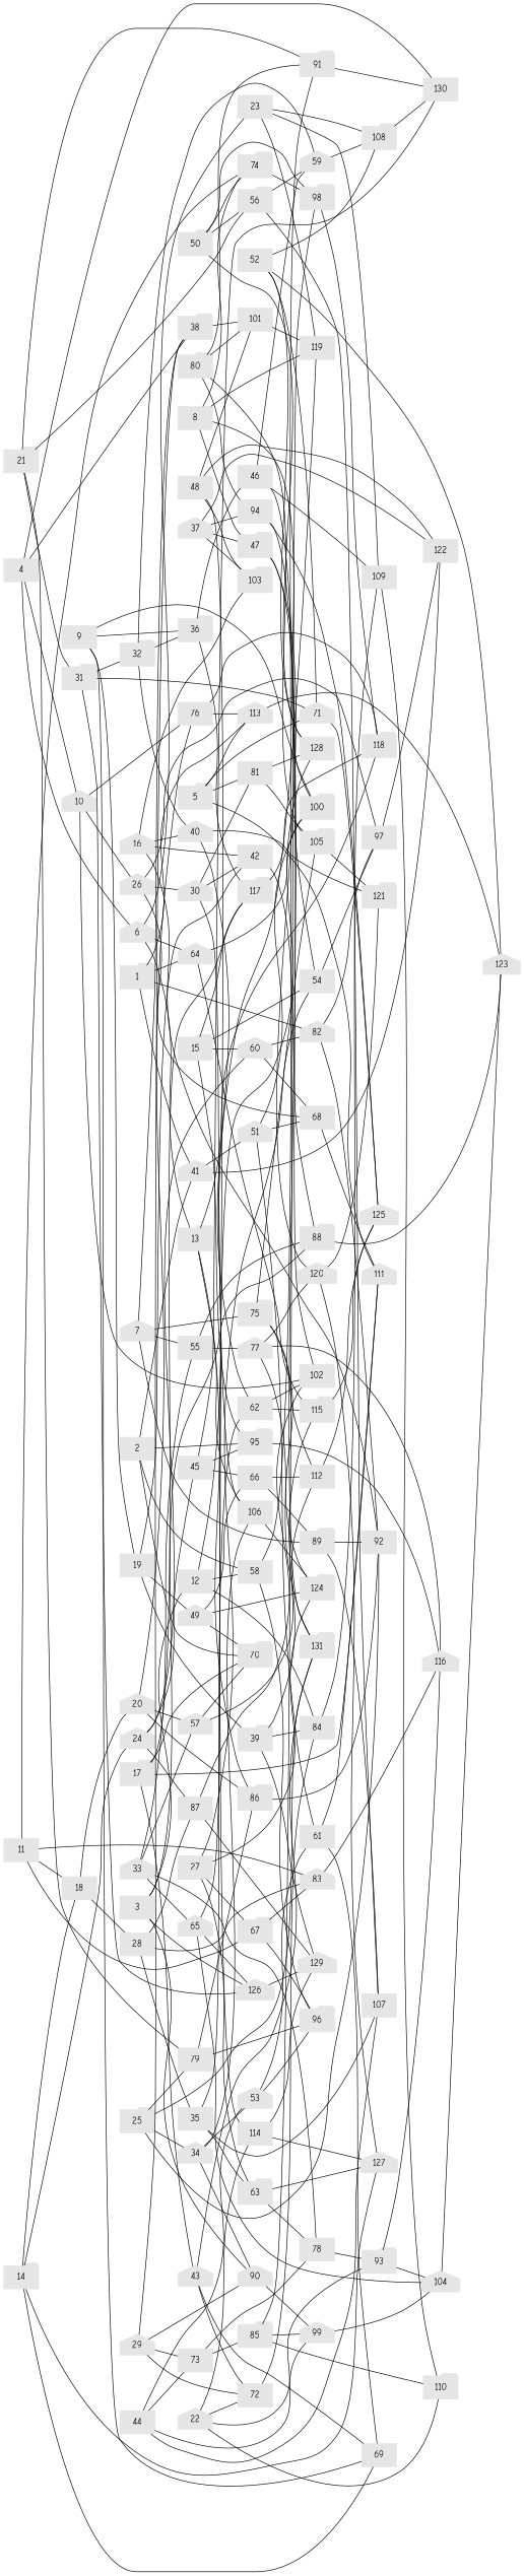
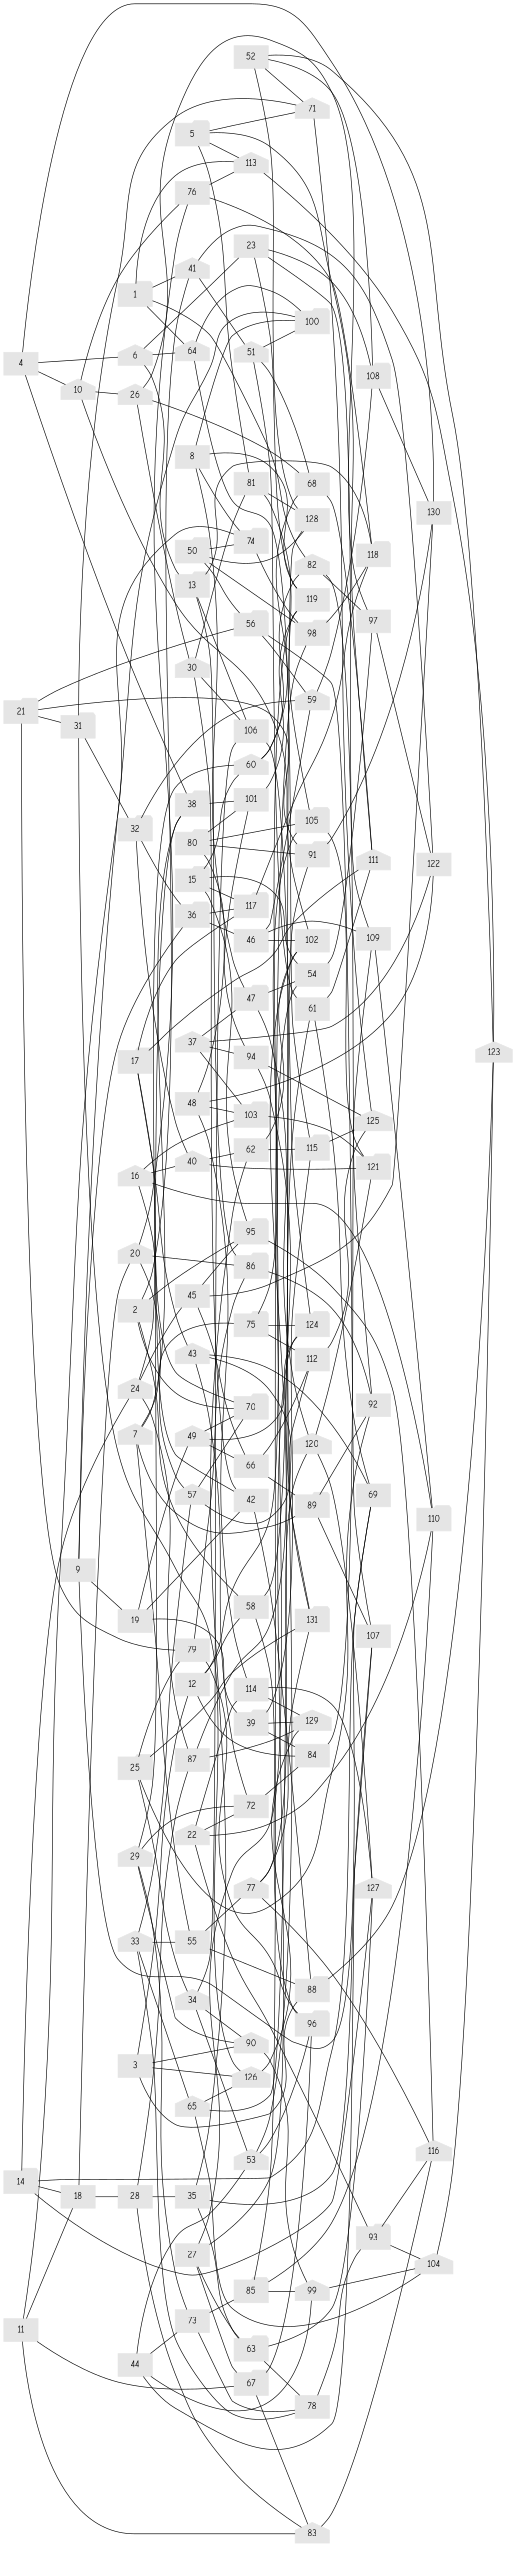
  graph {
    fontname="Comic Neue"
    rankdir=LR
    node [color=gray90 fontname="Comic Neue" shape=box style=filled]
    edge [fontname="Comic Neue"]
    1 [shape=folder]
    41 [shape=house]
    64 [shape=house]
    82 [shape=house]
    113 [shape=house]
    122
    51 [shape=house]
    100 [shape=folder]
    115 [shape=folder]
    92
    97
    123 [shape=house]
    2
    58
    70 [shape=folder]
    95 [shape=folder]
    91 [shape=folder]
    96 [shape=folder]
    116 [shape=house]
    3
    12
    88 [shape=folder]
    90 [shape=house]
    126 [shape=house]
    119
    84
    99 [shape=house]
    129 [shape=house]
    6 [shape=house]
    4
    10 [shape=house]
    38 [shape=folder]
    130
    13 [shape=folder]
    23
    26 [shape=house]
    76
    102
    101
    5 [shape=folder]
    71 [shape=house]
    81
    111 [shape=house]
    125 [shape=house]
    128
    105 [shape=folder]
    86 [shape=folder]
    106
    118 [shape=folder]
    108 [shape=folder]
    109
    7 [shape=house]
    55
    75 [shape=folder]
    89 [shape=folder]
    77 [shape=house]
    124 [shape=folder]
    112
    107
    47 [shape=folder]
    8
    74 [shape=folder]
    54
    120 [shape=house]
    98 [shape=folder]
    9
    19
    36 [shape=folder]
    69
    42
    39 [shape=folder]
    49 [shape=house]
    117 [shape=folder]
    46
    30 [shape=house]
    68
    11
    18
    67 [shape=folder]
    83 [shape=house]
    20 [shape=house]
    28
    14 [shape=folder]
    24 [shape=house]
    127 [shape=house]
    60 [shape=house]
    45
    87
    15 [shape=folder]
    16 [shape=house]
    40 [shape=house]
    103 [shape=folder]
    110 [shape=folder]
    62
    121 [shape=folder]
    17 [shape=folder]
    43 [shape=house]
    72
    131 [shape=folder]
    57 [shape=house]
    35
    66
    21 [shape=folder]
    31 [shape=folder]
    56 [shape=folder]
    79
    32 [shape=folder]
    59 [shape=house]
    22 [shape=house]
    93 [shape=folder]
    114
    104 [shape=house]
    25 [shape=folder]
    34 [shape=house]
    53 [shape=house]
    27
    63 [shape=folder]
    78
    29 [shape=house]
    73
    85 [shape=folder]
    33 [shape=house]
    65 [shape=house]
    61
    37 [shape=house]
    94
    44
    48
    50 [shape=folder]
    52
    80 [shape=folder]
    1 -- 41
    1 -- 64
    1 -- 82
    1 -- 113
    41 -- 122
    41 -- 51
    64 -- 100
    64 -- 115
    82 -- 92
    82 -- 97
    113 -- 123
    51 -- 100
    51 -- 68
    51 -- 61
    115 -- 125
    97 -- 122
    2 -- 41
    2 -- 58
    2 -- 70
    2 -- 95
    58 -- 91
    58 -- 96
    95 -- 116
    91 -- 130
    3 -- 12
    3 -- 88
    3 -- 90
    3 -- 126
    12 -- 58
    12 -- 119
    12 -- 84
    88 -- 123
    90 -- 99
    126 -- 129
    84 -- 109
    99 -- 104
    6 -- 64
    6 -- 13
    6 -- 23
    4 -- 6
    4 -- 10
    4 -- 38
    4 -- 130
    10 -- 26
    10 -- 76
    10 -- 102
    38 -- 101
    13 -- 86
    13 -- 106
    13 -- 118
    23 -- 119
    23 -- 108
    23 -- 109
    26 -- 97
    26 -- 30
    26 -- 68
    76 -- 113
    76 -- 118
    101 -- 119
    5 -- 113
    5 -- 71
    5 -- 81
    5 -- 111
    71 -- 125
    81 -- 128
    81 -- 105
    105 -- 121
    86 -- 92
    106 -- 124
    108 -- 130
    109 -- 110
    7 -- 38
    7 -- 55
    7 -- 75
    7 -- 89
    55 -- 88
    55 -- 77
    75 -- 105
    75 -- 124
    75 -- 112
    89 -- 92
    89 -- 107
    77 -- 116
    77 -- 120
    77 -- 131
    112 -- 125
    47 -- 54
    47 -- 120
    8 -- 100
    8 -- 119
    8 -- 47
    8 -- 74
    74 -- 98
    54 -- 97
    120 -- 127
    120 -- 121
    98 -- 118
    9 -- 100
    9 -- 19
    9 -- 36
    9 -- 69
    19 -- 42
    19 -- 39
    19 -- 49
    36 -- 117
    36 -- 46
    42 -- 88
    39 -- 115
    39 -- 84
    39 -- 129
    49 -- 70
    49 -- 124
    49 -- 66
    117 -- 118
    46 -- 102
    46 -- 109
    46 -- 59
    30 -- 81
    30 -- 106
    30 -- 42
    68 -- 111
    11 -- 74
    11 -- 18
    11 -- 67
    11 -- 83
    18 -- 20
    18 -- 28
    67 -- 96
    67 -- 83
    83 -- 116
    20 -- 76
    20 -- 86
    20 -- 57
    28 -- 83
    28 -- 87
    28 -- 35
    14 -- 69
    14 -- 18
    14 -- 24
    14 -- 127
    24 -- 60
    24 -- 45
    24 -- 87
    60 -- 82
    60 -- 68
    45 -- 95
    45 -- 130
    45 -- 66
    87 -- 129
    87 -- 102
    15 -- 95
    15 -- 54
    15 -- 117
    15 -- 60
    16 -- 42
    16 -- 40
    16 -- 103
-   16 -- 92
+   16 -- 110
    40 -- 62
    40 -- 121
+   103 -- 121
    62 -- 115
    62 -- 102
    17 -- 70
    17 -- 111
    17 -- 117
    17 -- 43
    43 -- 69
    43 -- 72
    43 -- 131
    72 -- 84
    57 -- 70
    57 -- 112
    35 -- 107
    35 -- 62
    35 -- 63
    66 -- 89
    66 -- 112
    21 -- 91
    21 -- 31
    21 -- 56
    21 -- 79
    31 -- 126
    31 -- 71
    31 -- 32
    56 -- 107
    56 -- 59
    79 -- 96
    79 -- 86
    32 -- 36
    32 -- 40
    32 -- 59
    59 -- 108
    22 -- 110
    22 -- 72
    22 -- 93
    22 -- 114
    93 -- 116
    93 -- 104
    114 -- 129
    114 -- 127
    104 -- 123
    25 -- 92
    25 -- 131
    25 -- 79
    25 -- 34
    34 -- 90
    34 -- 106
    34 -- 53
    53 -- 96
    53 -- 61
    27 -- 124
    27 -- 54
    27 -- 67
    27 -- 63
    63 -- 127
    63 -- 78
    78 -- 93
    29 -- 90
    29 -- 38
    29 -- 72
    29 -- 73
    73 -- 78
    73 -- 85
    85 -- 99
    85 -- 98
    85 -- 110
    33 -- 55
    33 -- 57
    33 -- 78
    33 -- 65
    65 -- 126
    65 -- 128
    65 -- 104
    61 -- 111
    61 -- 69
    37 -- 122
    37 -- 47
    37 -- 103
    37 -- 94
    94 -- 125
    94 -- 131
    44 -- 99
    44 -- 107
    44 -- 53
    44 -- 73
    48 -- 122
    48 -- 101
    48 -- 103
    48 -- 114
    50 -- 128
    50 -- 74
    50 -- 98
    50 -- 56
    52 -- 123
    52 -- 71
    52 -- 128
    52 -- 108
    80 -- 91
    80 -- 101
    80 -- 105
    80 -- 94
  }
